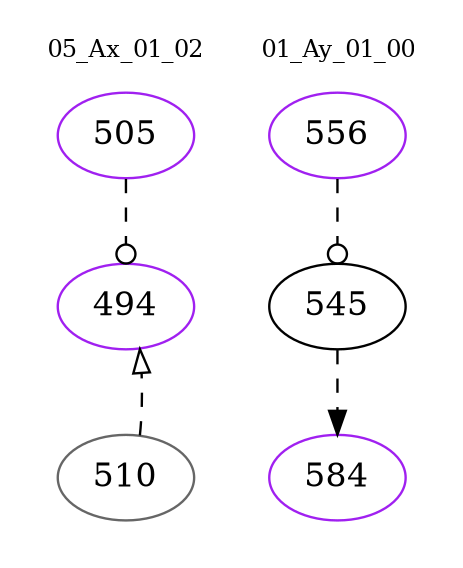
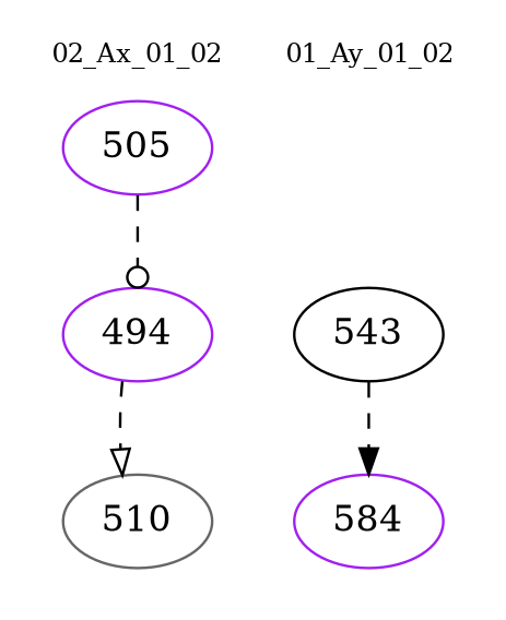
  digraph {
    node [color=purple]
    edge [arrowhead=odot color=black style=dashed]
    n1 [label=505]
    n2 [label=494]
    n3 [color=gray40 label=510]
-   n4 [label=556]
-   n5 [color=black label=545]
+   n5 [color=black label=543]
    n6 [label=584]
    subgraph cluster_1 {
      color=white
      fontsize=10
-     label="05_Ax_01_02"
+     label="02_Ax_01_02"
      n1
      n2
      n3
    }
    subgraph cluster_2 {
      color=white
      fontsize=10
-     label="01_Ay_01_00"
-     n4
+     label="01_Ay_01_02"
      n5
      n6
    }
    n1 -> n2
-   n3 -> n2 [arrowhead=onormal]
-   n4 -> n5
+   n2 -> n3 [arrowhead=onormal]
    n5 -> n6 [arrowhead=normal]
  }
